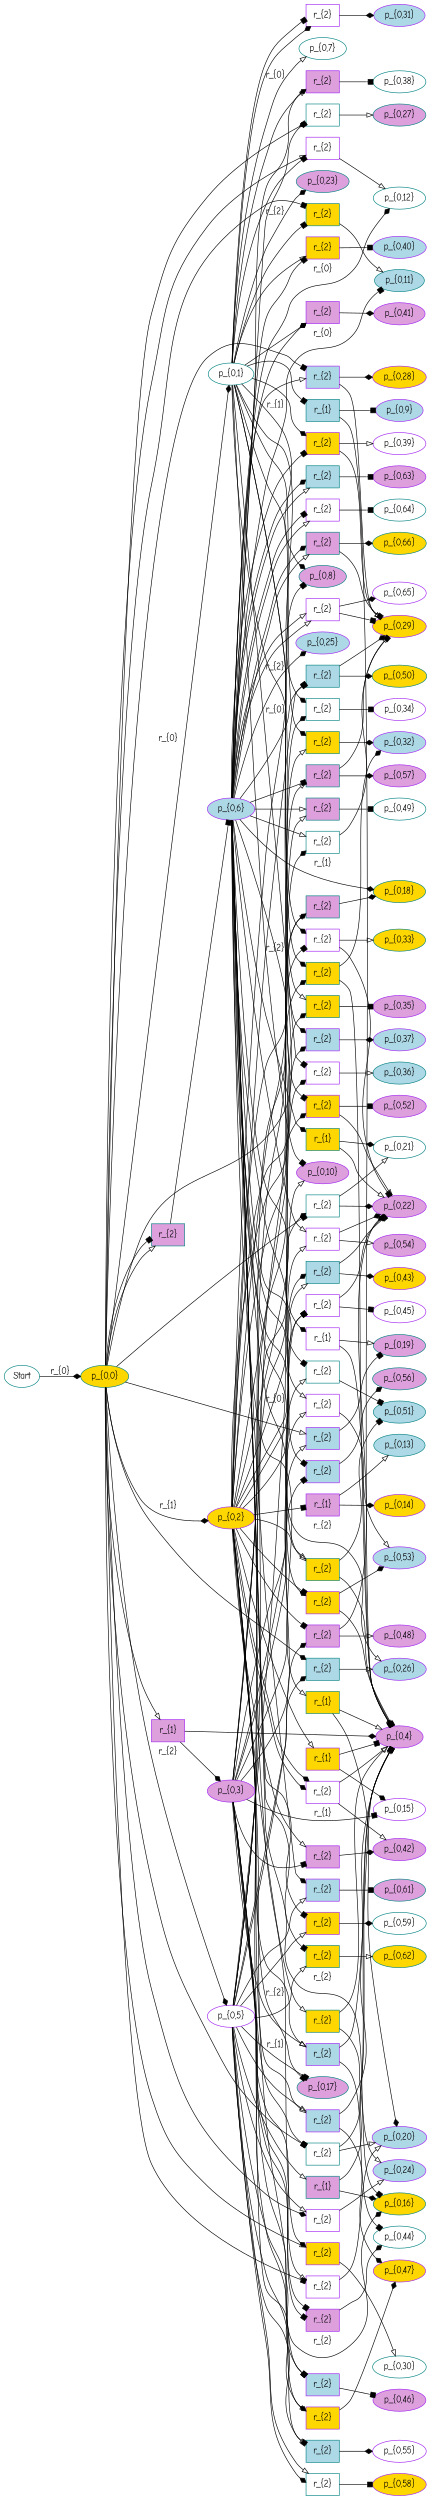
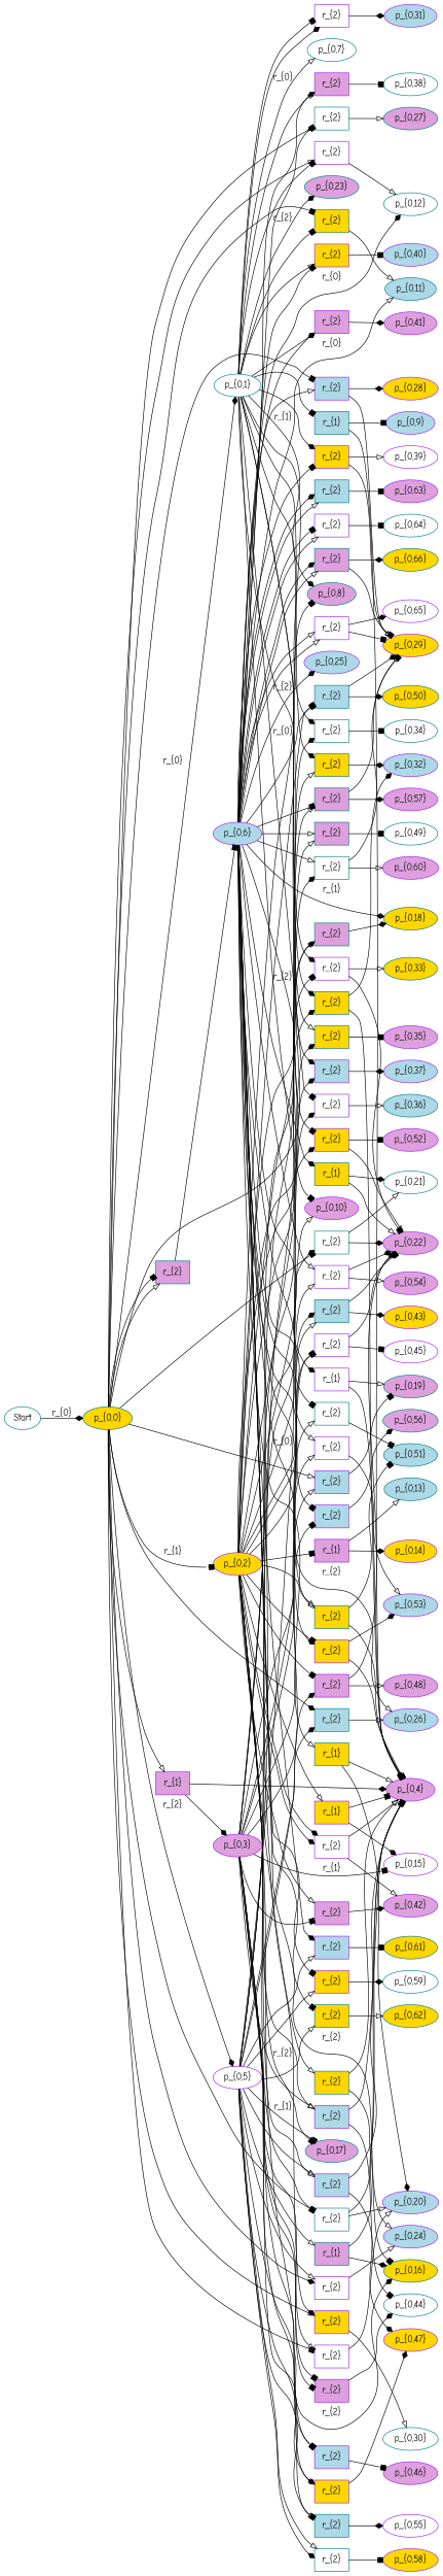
  digraph {
    fontname="Comic Neue"
    rankdir=LR
    node [color=purple fillcolor=white fontname="Comic Neue" shape=ellipse style=filled]
    edge [arrowhead=onormal fontname="Comic Neue"]
    n1 [color=teal label=Start]
    n2 [color=teal fillcolor=gold label="p_{0,0}"]
    n3 [color=teal label="p_{0,1}"]
    n4 [fillcolor=gold label="p_{0,2}"]
    n5 [label="p_{0,5}"]
    n6 [fillcolor=plum label="r_{1}" shape=box]
    n7 [color=teal fillcolor=plum label="r_{2}" shape=box]
    n8 [label="r_{2}" shape=box]
    n9 [color=teal fillcolor=gold label="r_{2}" shape=box]
    n10 [color=teal label="r_{2}" shape=box]
    n11 [color=teal label="r_{2}" shape=box]
    n12 [color=teal fillcolor=plum label="r_{2}" shape=box]
    n13 [label="r_{2}" shape=box]
    n14 [fillcolor=lightblue label="r_{2}" shape=box]
    n15 [color=teal fillcolor=lightblue label="r_{2}" shape=box]
    n16 [label="r_{2}" shape=box]
    n17 [color=teal label="r_{2}" shape=box]
    n18 [fillcolor=lightblue label="r_{2}" shape=box]
    n19 [fillcolor=gold label="r_{2}" shape=box]
    n20 [color=teal label="p_{0,7}"]
    n21 [color=teal fillcolor=plum label="p_{0,8}"]
    n22 [fillcolor=plum label="p_{0,10}"]
    n23 [color=teal fillcolor=plum label="p_{0,23}"]
    n24 [color=teal fillcolor=lightblue label="r_{1}" shape=box]
    n25 [label="r_{2}" shape=box]
    n26 [color=teal fillcolor=gold label="r_{2}" shape=box]
    n27 [label="r_{2}" shape=box]
    n28 [color=teal label="r_{2}" shape=box]
    n29 [color=teal fillcolor=gold label="r_{2}" shape=box]
    n30 [color=teal fillcolor=gold label="r_{2}" shape=box]
    n31 [label="r_{2}" shape=box]
    n32 [fillcolor=lightblue label="r_{2}" shape=box]
    n33 [fillcolor=plum label="r_{2}" shape=box]
    n34 [fillcolor=gold label="r_{2}" shape=box]
    n35 [fillcolor=gold label="r_{2}" shape=box]
    n36 [fillcolor=plum label="r_{2}" shape=box]
    n37 [color=teal fillcolor=plum label="p_{0,17}"]
    n38 [fillcolor=plum label="r_{1}" shape=box]
    n39 [fillcolor=gold label="r_{1}" shape=box]
    n40 [color=teal fillcolor=gold label="r_{2}" shape=box]
    n41 [label="r_{2}" shape=box]
    n42 [color=teal fillcolor=lightblue label="r_{2}" shape=box]
    n43 [fillcolor=plum label="r_{2}" shape=box]
    n44 [fillcolor=lightblue label="r_{2}" shape=box]
    n45 [label="r_{2}" shape=box]
    n46 [fillcolor=lightblue label="r_{2}" shape=box]
    n47 [fillcolor=lightblue label="r_{2}" shape=box]
    n48 [fillcolor=plum label="r_{2}" shape=box]
    n49 [color=teal fillcolor=plum label="r_{2}" shape=box]
    n50 [color=teal fillcolor=lightblue label="r_{2}" shape=box]
    n51 [color=teal fillcolor=gold label="r_{2}" shape=box]
    n52 [fillcolor=gold label="r_{2}" shape=box]
    n53 [fillcolor=gold label="r_{2}" shape=box]
    n54 [label="r_{2}" shape=box]
    n55 [color=teal fillcolor=lightblue label="r_{2}" shape=box]
    n56 [fillcolor=gold label="r_{2}" shape=box]
    n57 [color=teal fillcolor=plum label="r_{1}" shape=box]
    n58 [color=teal label="r_{2}" shape=box]
    n59 [fillcolor=gold label="r_{2}" shape=box]
    n60 [color=teal label="r_{2}" shape=box]
    n61 [fillcolor=lightblue label="r_{2}" shape=box]
    n62 [color=teal fillcolor=gold label="r_{2}" shape=box]
    n63 [fillcolor=plum label="p_{0,3}"]
    n64 [fillcolor=plum label="p_{0,4}"]
    n65 [fillcolor=lightblue label="p_{0,6}"]
    n66 [color=teal label="p_{0,12}"]
    n67 [color=teal fillcolor=lightblue label="p_{0,11}"]
    n68 [fillcolor=lightblue label="p_{0,20}"]
    n69 [color=teal label="p_{0,21}"]
    n70 [fillcolor=plum label="p_{0,22}"]
    n71 [color=teal fillcolor=gold label="p_{0,18}"]
    n72 [color=teal fillcolor=plum label="p_{0,19}"]
    n73 [fillcolor=lightblue label="p_{0,26}"]
    n74 [fillcolor=lightblue label="p_{0,24}"]
    n75 [color=teal fillcolor=plum label="p_{0,27}"]
    n76 [fillcolor=gold label="p_{0,28}"]
    n77 [fillcolor=gold label="p_{0,29}"]
    n78 [color=teal label="p_{0,30}"]
    n79 [fillcolor=lightblue label="p_{0,9}"]
    n80 [fillcolor=lightblue label="p_{0,31}"]
    n81 [fillcolor=lightblue label="p_{0,32}"]
    n82 [color=teal fillcolor=gold label="p_{0,33}"]
-   n83 [label="p_{0,34}"]
+   n83 [color=teal label="p_{0,34}"]
    n84 [fillcolor=plum label="p_{0,35}"]
    n85 [color=teal fillcolor=lightblue label="p_{0,36}"]
    n86 [fillcolor=lightblue label="p_{0,37}"]
    n87 [color=teal label="p_{0,38}"]
    n88 [label="p_{0,39}"]
    n89 [fillcolor=lightblue label="p_{0,40}"]
    n90 [fillcolor=plum label="p_{0,41}"]
    n91 [color=teal fillcolor=lightblue label="p_{0,13}"]
    n92 [fillcolor=gold label="p_{0,14}"]
    n93 [label="p_{0,15}"]
    n94 [color=teal fillcolor=gold label="p_{0,16}"]
    n95 [fillcolor=plum label="p_{0,42}"]
    n96 [fillcolor=gold label="p_{0,43}"]
    n97 [color=teal label="p_{0,44}"]
    n98 [label="p_{0,45}"]
    n99 [fillcolor=plum label="p_{0,46}"]
    n100 [fillcolor=gold label="p_{0,47}"]
    n101 [fillcolor=plum label="p_{0,48}"]
    n102 [color=teal label="p_{0,49}"]
    n103 [color=teal fillcolor=gold label="p_{0,50}"]
    n104 [color=teal fillcolor=lightblue label="p_{0,51}"]
    n105 [fillcolor=plum label="p_{0,52}"]
    n106 [fillcolor=lightblue label="p_{0,53}"]
    n107 [fillcolor=plum label="p_{0,54}"]
    n108 [fillcolor=plum label="r_{2}" shape=box]
    n109 [fillcolor=lightblue label="r_{2}" shape=box]
    n110 [color=teal fillcolor=plum label="r_{2}" shape=box]
    n111 [color=teal label="r_{2}" shape=box]
    n112 [label="r_{2}" shape=box]
    n113 [label="p_{0,55}"]
    n114 [color=teal fillcolor=plum label="p_{0,56}"]
    n115 [fillcolor=plum label="p_{0,57}"]
    n116 [fillcolor=gold label="p_{0,58}"]
    n117 [color=teal label="p_{0,59}"]
-   n119 [color=teal fillcolor=plum label="p_{0,61}"]
+   n118 [fillcolor=plum label="p_{0,60}"]
+   n119 [color=teal fillcolor=gold label="p_{0,61}"]
    n120 [color=teal fillcolor=gold label="p_{0,62}"]
    n121 [fillcolor=lightblue label="p_{0,25}"]
    n122 [label="r_{1}" shape=box]
    n123 [color=teal fillcolor=gold label="r_{1}" shape=box]
    n124 [color=teal fillcolor=gold label="r_{1}" shape=box]
    n125 [color=teal fillcolor=lightblue label="r_{2}" shape=box]
    n126 [label="r_{2}" shape=box]
    n127 [label="r_{2}" shape=box]
    n128 [color=teal fillcolor=plum label="r_{2}" shape=box]
    n129 [fillcolor=plum label="p_{0,63}"]
    n130 [color=teal label="p_{0,64}"]
    n131 [label="p_{0,65}"]
    n132 [color=teal fillcolor=gold label="p_{0,66}"]
    n1 -> n2 [arrowhead=diamond label="r_{0}"]
    n2 -> n3 [arrowhead=diamond label="r_{0}"]
-   n2 -> n4 [arrowhead=diamond label="r_{1}"]
+   n2 -> n4 [arrowhead=box label="r_{1}"]
    n2 -> n5 [arrowhead=diamond label="r_{2}"]
    n2 -> n6
    n2 -> n7
    n2 -> n7 [arrowhead=box]
    n2 -> n8
    n2 -> n9 [arrowhead=box]
    n2 -> n10 [arrowhead=box]
    n2 -> n11 [arrowhead=box]
    n2 -> n12 [arrowhead=diamond]
    n2 -> n13 [arrowhead=box]
    n2 -> n14
    n2 -> n15 [arrowhead=diamond]
    n2 -> n16 [arrowhead=diamond]
    n2 -> n17 [arrowhead=diamond]
    n2 -> n18 [arrowhead=box]
    n2 -> n19
    n3 -> n8 [arrowhead=box]
    n3 -> n9 [arrowhead=box]
    n3 -> n20 [label="r_{0}"]
    n3 -> n21 [arrowhead=diamond label="r_{1}"]
    n3 -> n22 [arrowhead=box label="r_{2}"]
    n3 -> n23 [arrowhead=diamond label="r_{2}"]
    n3 -> n24 [arrowhead=box]
    n3 -> n25 [arrowhead=diamond]
    n3 -> n25 [arrowhead=box]
    n3 -> n26 [arrowhead=diamond]
    n3 -> n27 [arrowhead=diamond]
    n3 -> n28 [arrowhead=diamond]
    n3 -> n29 [arrowhead=diamond]
    n3 -> n30
    n3 -> n31 [arrowhead=box]
    n3 -> n32 [arrowhead=diamond]
    n3 -> n33
    n3 -> n34 [arrowhead=diamond]
    n3 -> n35
    n3 -> n36 [arrowhead=diamond]
    n4 -> n10 [arrowhead=box]
    n4 -> n11 [arrowhead=diamond]
    n4 -> n12
    n4 -> n21 [arrowhead=box label="r_{0}"]
    n4 -> n26 [arrowhead=diamond]
    n4 -> n27 [arrowhead=box]
    n4 -> n28 [arrowhead=diamond]
    n4 -> n37 [arrowhead=box label="r_{2}"]
    n4 -> n38 [arrowhead=box]
    n4 -> n39
    n4 -> n40
    n4 -> n41 [arrowhead=diamond]
    n4 -> n41 [arrowhead=diamond]
    n4 -> n42
    n4 -> n42 [arrowhead=diamond]
    n4 -> n43
    n4 -> n44
    n4 -> n45 [arrowhead=box]
    n4 -> n46 [arrowhead=box]
    n4 -> n47
    n4 -> n48 [arrowhead=box]
    n4 -> n49
    n4 -> n50 [arrowhead=box]
    n4 -> n51
    n4 -> n52 [arrowhead=diamond]
    n4 -> n53 [arrowhead=box]
    n4 -> n54
    n5 -> n15 [arrowhead=diamond]
    n5 -> n16
    n5 -> n22 [label="r_{0}"]
    n5 -> n31 [arrowhead=diamond]
    n5 -> n32 [arrowhead=diamond]
    n5 -> n37 [arrowhead=box label="r_{1}"]
    n5 -> n46 [arrowhead=box]
    n5 -> n47
    n5 -> n48 [arrowhead=diamond]
    n5 -> n55 [arrowhead=box]
    n5 -> n56 [arrowhead=diamond]
    n5 -> n57
    n5 -> n58 [arrowhead=diamond]
    n5 -> n58
    n5 -> n59
    n5 -> n60 [arrowhead=diamond]
    n5 -> n61
    n5 -> n62
    n6 -> n63 [arrowhead=diamond]
    n6 -> n64 [arrowhead=diamond]
    n7 -> n65 [arrowhead=box]
    n8 -> n66
    n9 -> n67
    n10 -> n64
    n10 -> n68
    n11 -> n69
    n11 -> n70 [arrowhead=diamond]
    n12 -> n71 [arrowhead=diamond]
    n13 -> n68
    n14 -> n72 [arrowhead=box]
    n15 -> n73
    n16 -> n74
    n17 -> n75
    n18 -> n76 [arrowhead=diamond]
    n18 -> n77
    n19 -> n78
    n24 -> n64 [arrowhead=box]
    n24 -> n79 [arrowhead=box]
    n25 -> n80 [arrowhead=diamond]
    n26 -> n64
    n26 -> n81 [arrowhead=diamond]
    n27 -> n70 [arrowhead=box]
    n27 -> n82
    n28 -> n83 [arrowhead=box]
    n29 -> n81 [arrowhead=diamond]
    n30 -> n84 [arrowhead=box]
    n31 -> n85
    n32 -> n86 [arrowhead=diamond]
    n33 -> n87 [arrowhead=box]
    n34 -> n77
    n34 -> n88
    n35 -> n89 [arrowhead=box]
    n36 -> n90 [arrowhead=diamond]
    n38 -> n91
    n38 -> n92 [arrowhead=diamond]
    n39 -> n64 [arrowhead=box]
    n39 -> n93 [arrowhead=diamond]
    n40 -> n64
    n40 -> n94 [arrowhead=box]
    n41 -> n64
    n41 -> n95
    n42 -> n70 [arrowhead=box]
    n42 -> n96 [arrowhead=diamond]
    n43 -> n95 [arrowhead=diamond]
    n44 -> n64 [arrowhead=box]
    n44 -> n97 [arrowhead=box]
    n45 -> n70 [arrowhead=box]
    n45 -> n98 [arrowhead=box]
    n46 -> n99 [arrowhead=box]
    n47 -> n64 [arrowhead=box]
    n47 -> n100 [arrowhead=diamond]
    n48 -> n70 [arrowhead=diamond]
    n48 -> n101
    n49 -> n102 [arrowhead=box]
    n50 -> n77 [arrowhead=diamond]
    n50 -> n103 [arrowhead=diamond]
    n51 -> n64 [arrowhead=box]
    n51 -> n104 [arrowhead=box]
    n52 -> n70
    n52 -> n105 [arrowhead=box]
    n53 -> n64 [arrowhead=box]
    n53 -> n106 [arrowhead=diamond]
    n54 -> n70 [arrowhead=diamond]
    n54 -> n107
    n55 -> n113 [arrowhead=diamond]
    n56 -> n100 [arrowhead=diamond]
    n57 -> n64 [arrowhead=box]
    n57 -> n94 [arrowhead=diamond]
    n58 -> n116 [arrowhead=box]
    n59 -> n117 [arrowhead=diamond]
    n60 -> n77
+   n60 -> n118
    n61 -> n119 [arrowhead=box]
    n62 -> n120
    n63 -> n13
    n63 -> n14
    n63 -> n29
    n63 -> n30 [arrowhead=diamond]
    n63 -> n43 [arrowhead=box]
    n63 -> n44
    n63 -> n45 [arrowhead=box]
    n63 -> n55
    n63 -> n56
    n63 -> n93 [arrowhead=box label="r_{1}"]
    n63 -> n94 [arrowhead=diamond label="r_{2}"]
    n63 -> n108 [arrowhead=box]
    n63 -> n108 [arrowhead=box]
    n63 -> n109 [arrowhead=box]
    n63 -> n110
    n63 -> n111
    n63 -> n112
    n65 -> n17 [arrowhead=box]
    n65 -> n18
    n65 -> n19 [arrowhead=diamond]
    n65 -> n33 [arrowhead=diamond]
    n65 -> n34 [arrowhead=box]
    n65 -> n35 [arrowhead=box]
    n65 -> n36 [arrowhead=diamond]
    n65 -> n49
    n65 -> n50 [arrowhead=box]
    n65 -> n51
    n65 -> n52 [arrowhead=box]
    n65 -> n53 [arrowhead=diamond]
    n65 -> n54
    n65 -> n59 [arrowhead=box]
    n65 -> n60
    n65 -> n61 [arrowhead=diamond]
    n65 -> n62 [arrowhead=box]
    n65 -> n66 [arrowhead=diamond label="r_{0}"]
-   n65 -> n67 [arrowhead=box label="r_{0}"]
+   n65 -> n67 [label="r_{0}"]
    n65 -> n71 [arrowhead=diamond label="r_{1}"]
    n65 -> n73 [label="r_{2}"]
    n65 -> n74 [label="r_{2}"]
    n65 -> n109 [arrowhead=box]
    n65 -> n110 [arrowhead=box]
    n65 -> n111 [arrowhead=box]
    n65 -> n112
    n65 -> n121 [arrowhead=diamond label="r_{2}"]
    n65 -> n122 [arrowhead=diamond]
    n65 -> n123
    n65 -> n124 [arrowhead=diamond]
    n65 -> n125
    n65 -> n125 [arrowhead=diamond]
    n65 -> n126
    n65 -> n126 [arrowhead=box]
    n65 -> n127
    n65 -> n127
    n65 -> n128
    n65 -> n128 [arrowhead=diamond]
    n108 -> n97 [arrowhead=diamond]
    n109 -> n114 [arrowhead=diamond]
    n110 -> n77 [arrowhead=box]
    n110 -> n115 [arrowhead=diamond]
    n111 -> n104 [arrowhead=box]
    n112 -> n106
    n122 -> n64 [arrowhead=diamond]
    n122 -> n72
    n123 -> n64
    n123 -> n68 [arrowhead=diamond]
    n124 -> n69 [arrowhead=diamond]
    n124 -> n70
    n125 -> n129 [arrowhead=box]
    n126 -> n130 [arrowhead=box]
    n127 -> n77 [arrowhead=box]
    n127 -> n131 [arrowhead=diamond]
    n128 -> n77 [arrowhead=box]
    n128 -> n132 [arrowhead=diamond]
  }
